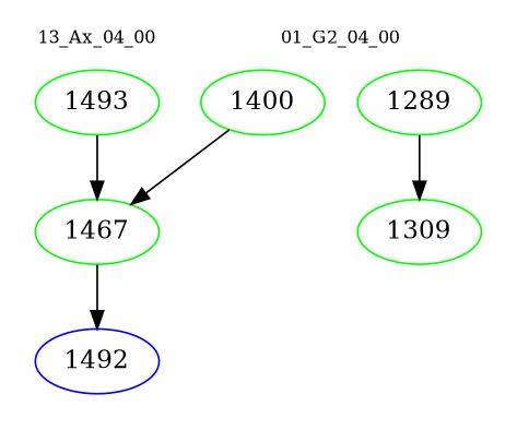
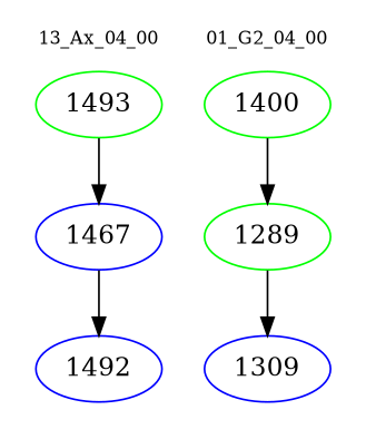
  digraph {
    node [color=green]
    edge [color=black]
    n1 [label=1493]
-   n2 [label=1467]
+   n2 [color=blue label=1467]
    n3 [color=blue label=1492]
    n4 [label=1400]
    n5 [label=1289]
-   n6 [label=1309]
+   n6 [color=blue label=1309]
    subgraph cluster_1 {
      color=white
      fontsize=10
      label="13_Ax_04_00"
      n1
      n2
      n3
    }
    subgraph cluster_2 {
      color=white
      fontsize=10
      label="01_G2_04_00"
      n4
      n5
      n6
    }
    n1 -> n2
    n2 -> n3
-   n4 -> n2
+   n4 -> n5
    n5 -> n6
  }
